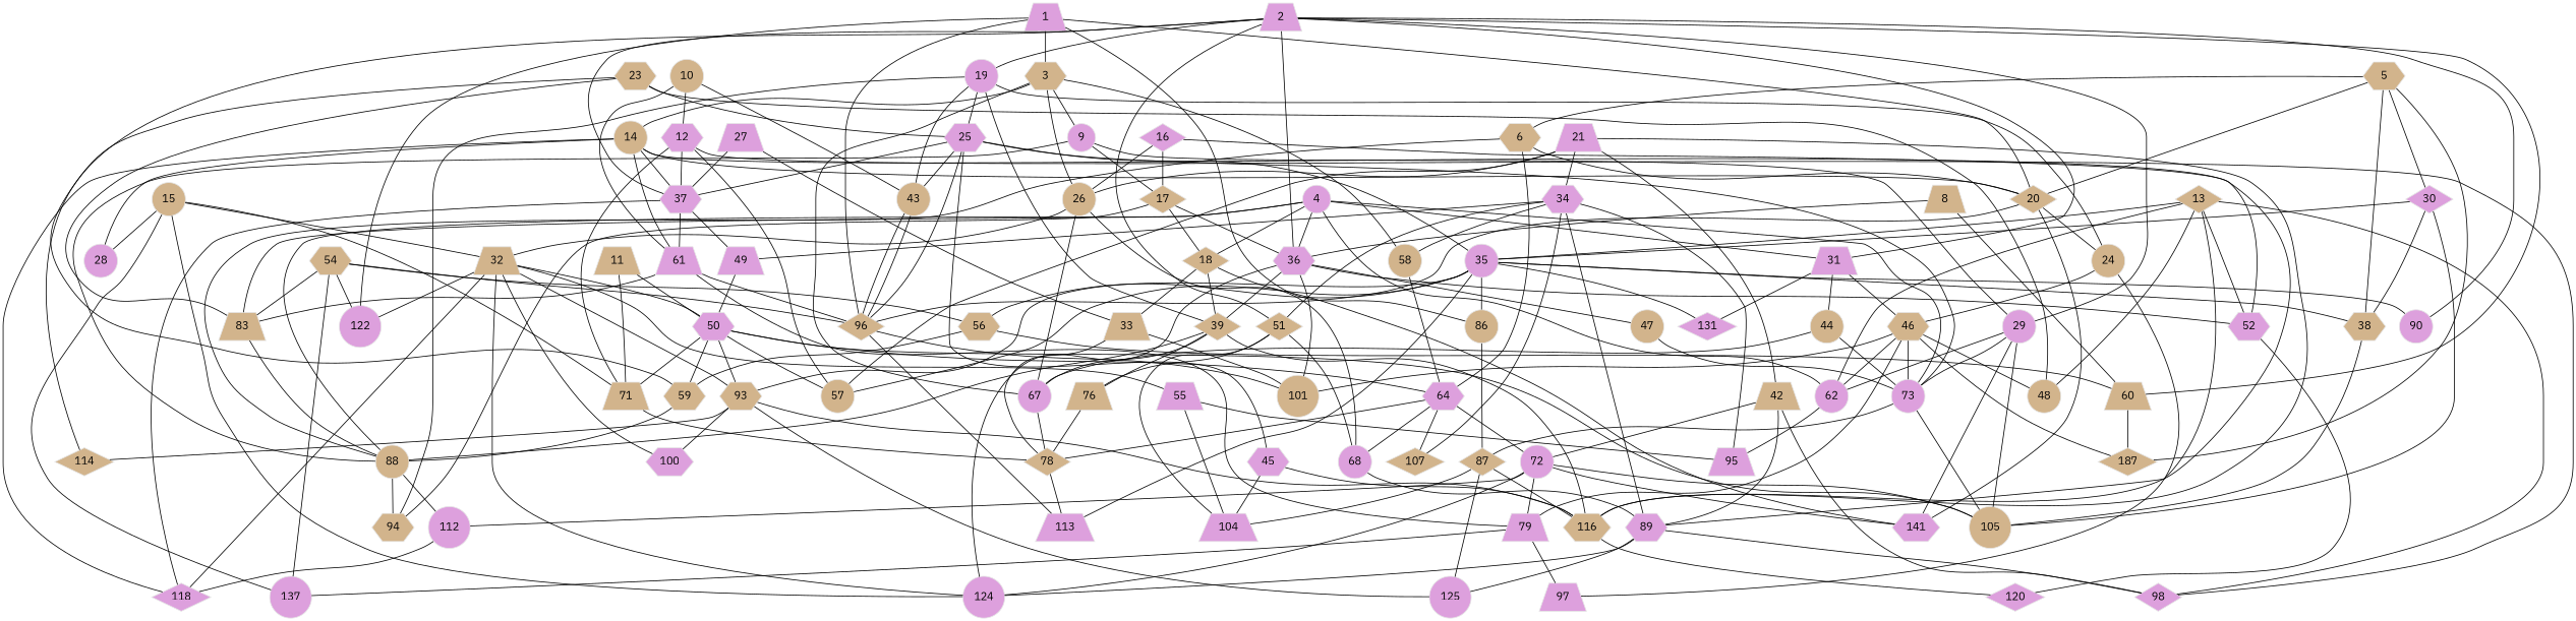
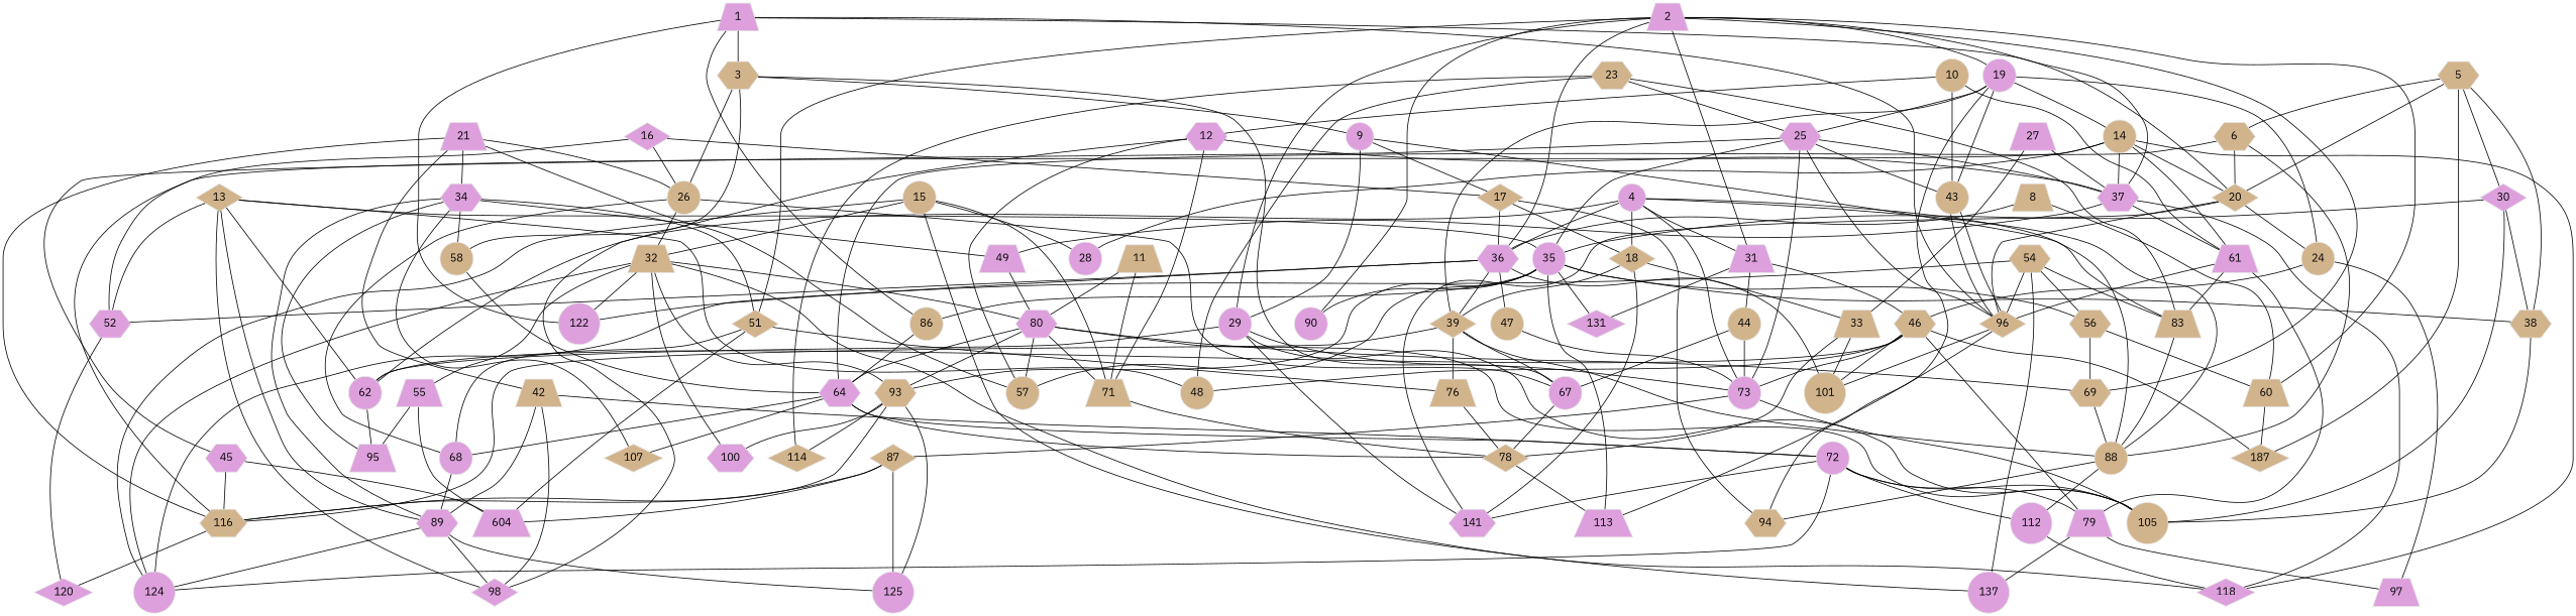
  graph {
    fontname="IBM Plex Sans"
    node [color=gray90 fillcolor=plum fontname="IBM Plex Sans" shape=circle style=filled]
    edge [fontname="IBM Plex Sans"]
    1 [shape=trapezium super="+40"]
    3 [fillcolor=tan shape=hexagon super="+136"]
    20 [fillcolor=tan shape=diamond super="+77"]
    86 [fillcolor=tan]
    96 [fillcolor=tan shape=diamond super="+108"]
    122
    9 [super="+102"]
    14 [fillcolor=tan super="+125"]
    26 [fillcolor=tan]
    58 [fillcolor=tan]
    67 [super="+106"]
    141 [shape=hexagon]
    24 [fillcolor=tan]
    87 [fillcolor=tan shape=diamond]
    101 [fillcolor=tan]
    113 [shape=trapezium]
    2 [shape=trapezium super="+130"]
    19 [super="+75"]
    29 [super="+133"]
    31 [shape=trapezium super="+138"]
    36 [shape=hexagon super="+117"]
    37 [shape=hexagon super="+119"]
    51 [fillcolor=tan shape=diamond super="+53"]
-   59 [fillcolor=tan shape=hexagon]
+   59 [fillcolor=tan shape=hexagon label=69]
    60 [fillcolor=tan shape=trapezium super="+129"]
    90
    43 [fillcolor=tan]
    94 [fillcolor=tan shape=hexagon]
    39 [fillcolor=tan shape=diamond super="+83"]
    25 [shape=hexagon super="+140"]
    62 [super="+121"]
    73 [super="+80"]
    105 [fillcolor=tan]
    46 [fillcolor=tan shape=hexagon]
    44 [fillcolor=tan super="+128"]
    131 [shape=diamond]
    52 [shape=hexagon]
    124
    47 [fillcolor=tan]
    61 [shape=trapezium super="+66"]
    118 [shape=diamond]
    49 [shape=trapezium super="+123"]
    68
    76 [fillcolor=tan shape=trapezium]
-   104 [shape=trapezium]
+   104 [shape=trapezium label=604]
    88 [fillcolor=tan super="+92"]
    n47 [fillcolor=tan label=187 shape=diamond]
    17 [fillcolor=tan shape=diamond]
    28
    116 [fillcolor=tan shape=hexagon]
    32 [fillcolor=tan shape=trapezium super="+134"]
    64 [shape=hexagon super="+139"]
    78 [fillcolor=tan shape=diamond super="+99"]
    4
    18 [fillcolor=tan shape=diamond]
    n56 [fillcolor=tan label=83 shape=trapezium]
    33 [fillcolor=tan shape=trapezium]
    95 [shape=trapezium]
    112
    5 [fillcolor=tan shape=hexagon super="+41"]
    6 [fillcolor=tan shape=hexagon super="+91"]
    30 [shape=diamond]
    38 [fillcolor=tan shape=hexagon super="+63"]
    35 [super="+82"]
    107 [fillcolor=tan shape=diamond]
    72 [super="+109"]
    13 [fillcolor=tan shape=diamond super="+22"]
    98 [shape=diamond super="+110"]
    48 [fillcolor=tan]
    89 [shape=hexagon super="+115"]
    8 [fillcolor=tan shape=trapezium]
    12 [shape=hexagon super="+70"]
    71 [fillcolor=tan shape=trapezium]
    57 [fillcolor=tan super="+74"]
    10 [fillcolor=tan]
    79 [shape=trapezium super="+81"]
-   50 [shape=hexagon super="+65"]
+   50 [shape=hexagon super="+65" label=80]
    93 [fillcolor=tan shape=hexagon super="+135"]
    11 [fillcolor=tan shape=trapezium]
    56 [fillcolor=tan shape=hexagon]
    120 [shape=diamond]
    n82 [label=125]
    15 [fillcolor=tan super="+132"]
    137
    55 [shape=trapezium]
    100 [shape=hexagon]
    16 [shape=diamond super="+84"]
    97 [shape=trapezium]
    45 [shape=hexagon]
    21 [shape=trapezium]
    34 [shape=hexagon super="+103"]
    42 [fillcolor=tan shape=trapezium]
    23 [fillcolor=tan shape=hexagon]
    114 [fillcolor=tan shape=diamond]
    27 [shape=trapezium]
    54 [fillcolor=tan shape=hexagon super="+69"]
    1 -- 3
    1 -- 20
    1 -- 86
    1 -- 96
    1 -- 122
    3 -- 9
-   3 -- 14
+   19 -- 14
    3 -- 26
    3 -- 58
    3 -- 67
    20 -- 96
    20 -- 141
    20 -- 24
-   86 -- 87
+   86 -- 64
    96 -- 101
    96 -- 113
    9 -- 29 [weight=2]
    9 -- 88
    9 -- 17
    14 -- 20
    14 -- 37
    14 -- 61
    14 -- 118
    14 -- 28
    14 -- 116
    26 -- 67
    26 -- 68
    26 -- 32
    58 -- 64
    67 -- 78
    24 -- 46
    24 -- 97
    87 -- 104
    87 -- 116
    87 -- n82
    2 -- 19
    2 -- 29
    2 -- 31
    2 -- 36
    2 -- 37
    2 -- 51
    2 -- 59
    2 -- 60
    2 -- 90
    19 -- 24
    19 -- 43
    19 -- 94
    19 -- 39
    19 -- 25
    29 -- 141
    29 -- 62
    29 -- 73
    29 -- 105
    31 -- 46
    31 -- 44
    31 -- 131
    36 -- 101
    36 -- 39
    36 -- 52
    36 -- 124
    36 -- 47
    37 -- 61
    37 -- 118
    37 -- 49
    51 -- 68
    51 -- 76
    51 -- 104
    59 -- 88
    60 -- n47
    43 -- 96
    43 -- 96
    39 -- 67
    39 -- 76
    39 -- 88
    39 -- 116
    25 -- 96
    25 -- 37
    25 -- 43
    25 -- 73
    25 -- 35
    25 -- 45
    62 -- 95
    73 -- 87
    73 -- 105
    46 -- 101
    46 -- 62
    46 -- 73
    46 -- n47
    46 -- 48
    46 -- 79
    44 -- 67
    44 -- 73
    52 -- 120
    47 -- 73
    61 -- 96
    61 -- n56
    61 -- 79
    49 -- 50
    68 -- 89
    76 -- 78
    88 -- 94
    88 -- 112
    17 -- 36
    17 -- 94
    17 -- 18
    116 -- 120
    32 -- 122
    32 -- 124
    32 -- 118
    32 -- 50
    32 -- 93
    32 -- 55
    32 -- 100
    64 -- 68
    64 -- 78
    64 -- 107
    64 -- 72
    78 -- 113
    4 -- 31
    4 -- 36
    4 -- 62
    4 -- 73
    4 -- 88
    4 -- 18
    4 -- n56
    18 -- 141
    18 -- 39
    18 -- 33
    n56 -- 88
    33 -- 101
    33 -- 78
    112 -- 118
    5 -- 20
    5 -- n47
    5 -- 6
    5 -- 30
    5 -- 38
    6 -- 20
    6 -- 88
    6 -- 64
    30 -- 105
    30 -- 38
    30 -- 35
    38 -- 105
    35 -- 86
    35 -- 113
    35 -- 90
    35 -- 131 [weight=2]
    35 -- 38 [weight=2]
    35 -- 57
    35 -- 93
    35 -- 56
    72 -- 141
    72 -- 105
    72 -- 124
    72 -- 112
    72 -- 79
    13 -- 62
    13 -- 52
    13 -- 35
    13 -- 98
    13 -- 48
    13 -- 89
    89 -- 124
    89 -- 98
    89 -- n82
    8 -- 36
    8 -- 60
    12 -- 37
    12 -- 98
    12 -- 71
    12 -- 57
    71 -- 78
    10 -- 43
    10 -- 61
    10 -- 12
    79 -- 137
    79 -- 97
    50 -- 59
    50 -- 105
    50 -- 64
    50 -- 71
    50 -- 57
    50 -- 93
    93 -- 116
    93 -- n82
    93 -- 100
    93 -- 114
    11 -- 71
    11 -- 50
    56 -- 59
    56 -- 60
    15 -- 124
    15 -- 28
    15 -- 32
    15 -- 71
    15 -- 137
    55 -- 104
    55 -- 95
    16 -- 26
    16 -- 52
    16 -- 17
    45 -- 104
    45 -- 116
    21 -- 26
    21 -- 116
    21 -- 57
    21 -- 34
    21 -- 42
    34 -- 58
    34 -- 51
    34 -- 49
    34 -- 95
    34 -- 107
    34 -- 89
    42 -- 72
    42 -- 98
    42 -- 89
    23 -- 25
    23 -- n56
    23 -- 48
    23 -- 114
    27 -- 37
    27 -- 33
    54 -- 96
    54 -- 122
    54 -- n56
    54 -- 56 [weight=2]
    54 -- 137
  }
